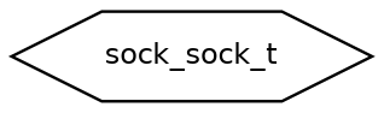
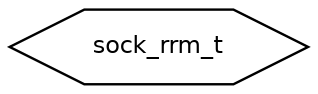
  digraph {
    rankdir=LR
-   n1 [color=black fillcolor=white fontname=Helvetica fontsize=10 height=0.2 label=sock_sock_t shape=hexagon style=filled width=0.4]
+   n1 [color=black fillcolor=white fontname=Helvetica fontsize=10 height=0.2 label=sock_rrm_t shape=hexagon style=filled width=0.4]
  }
